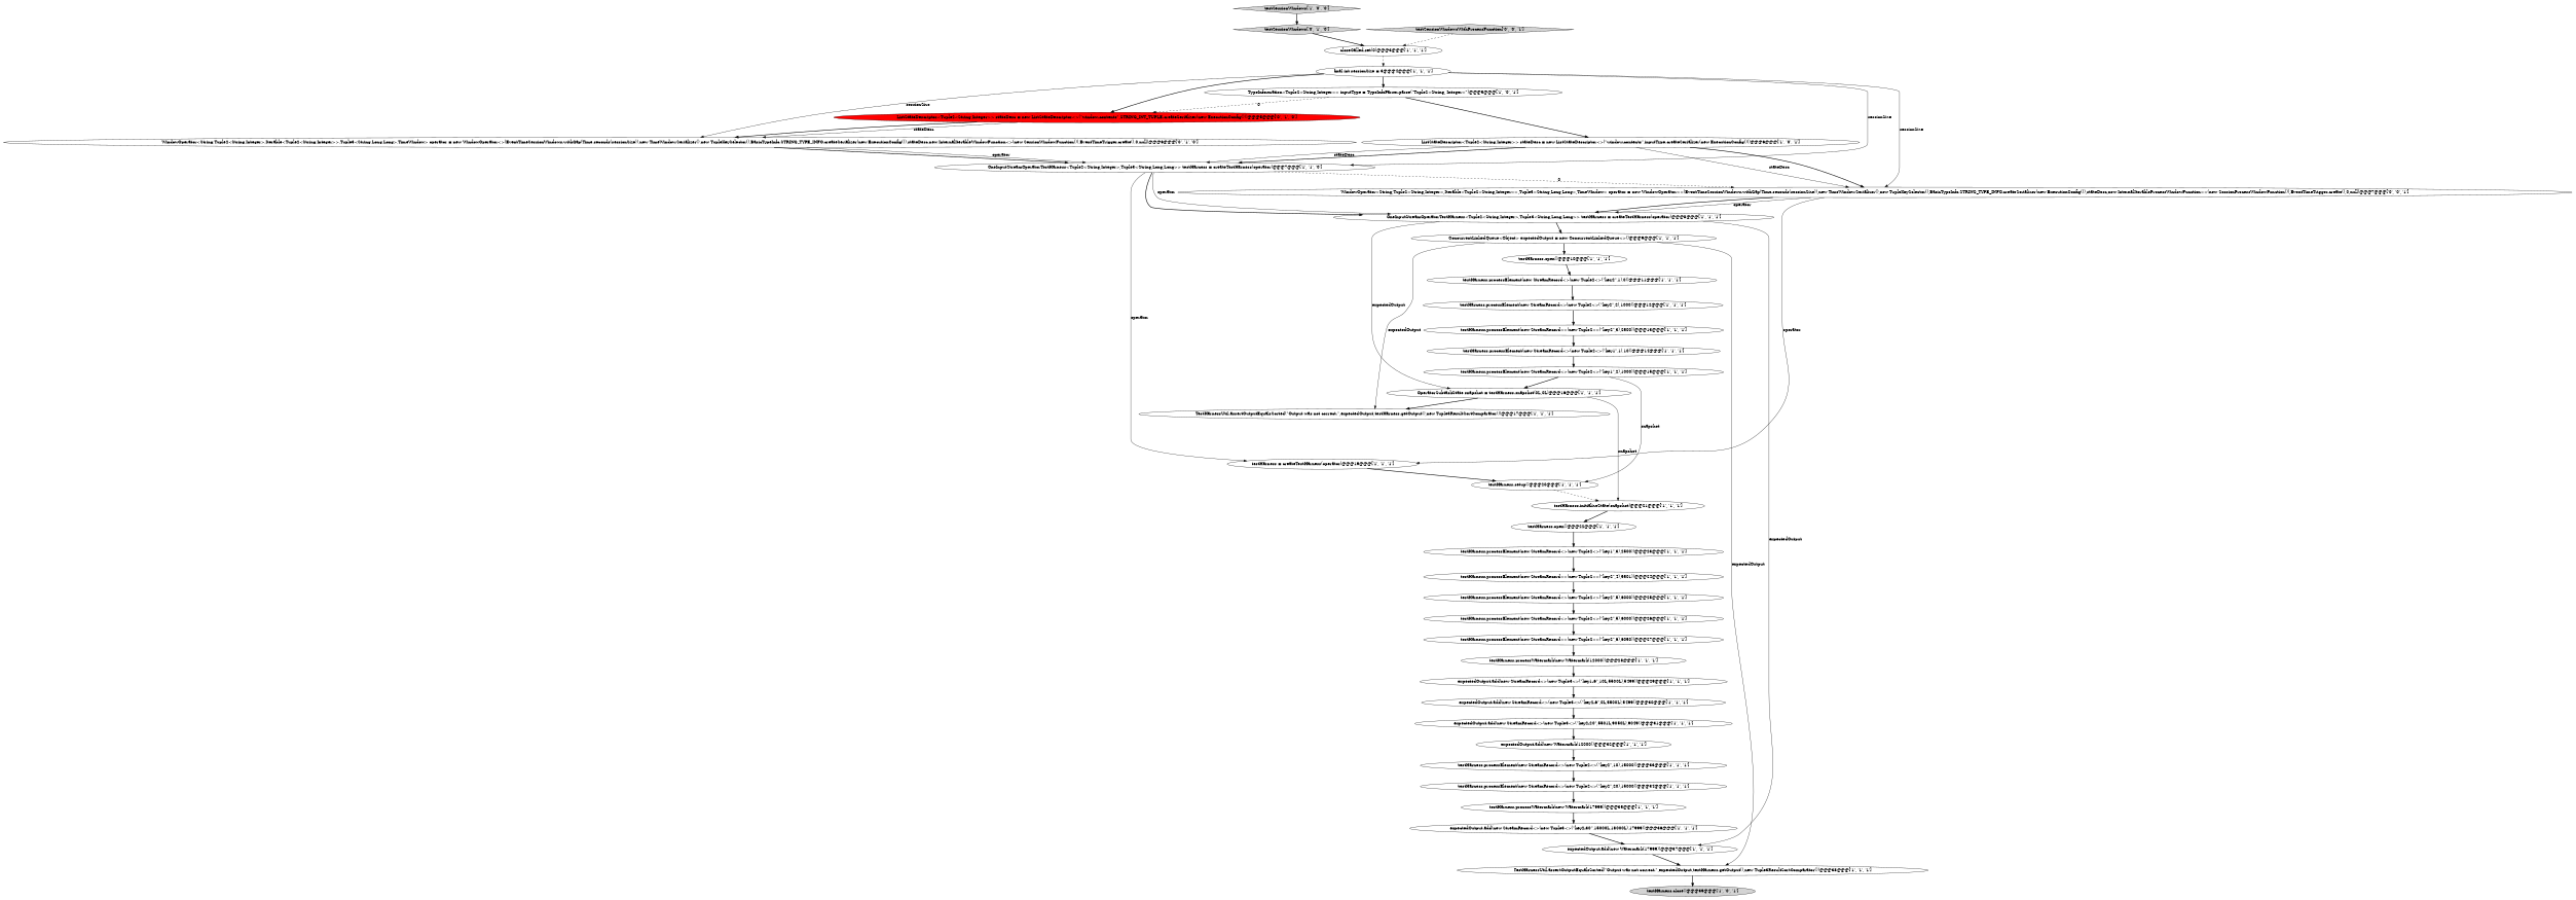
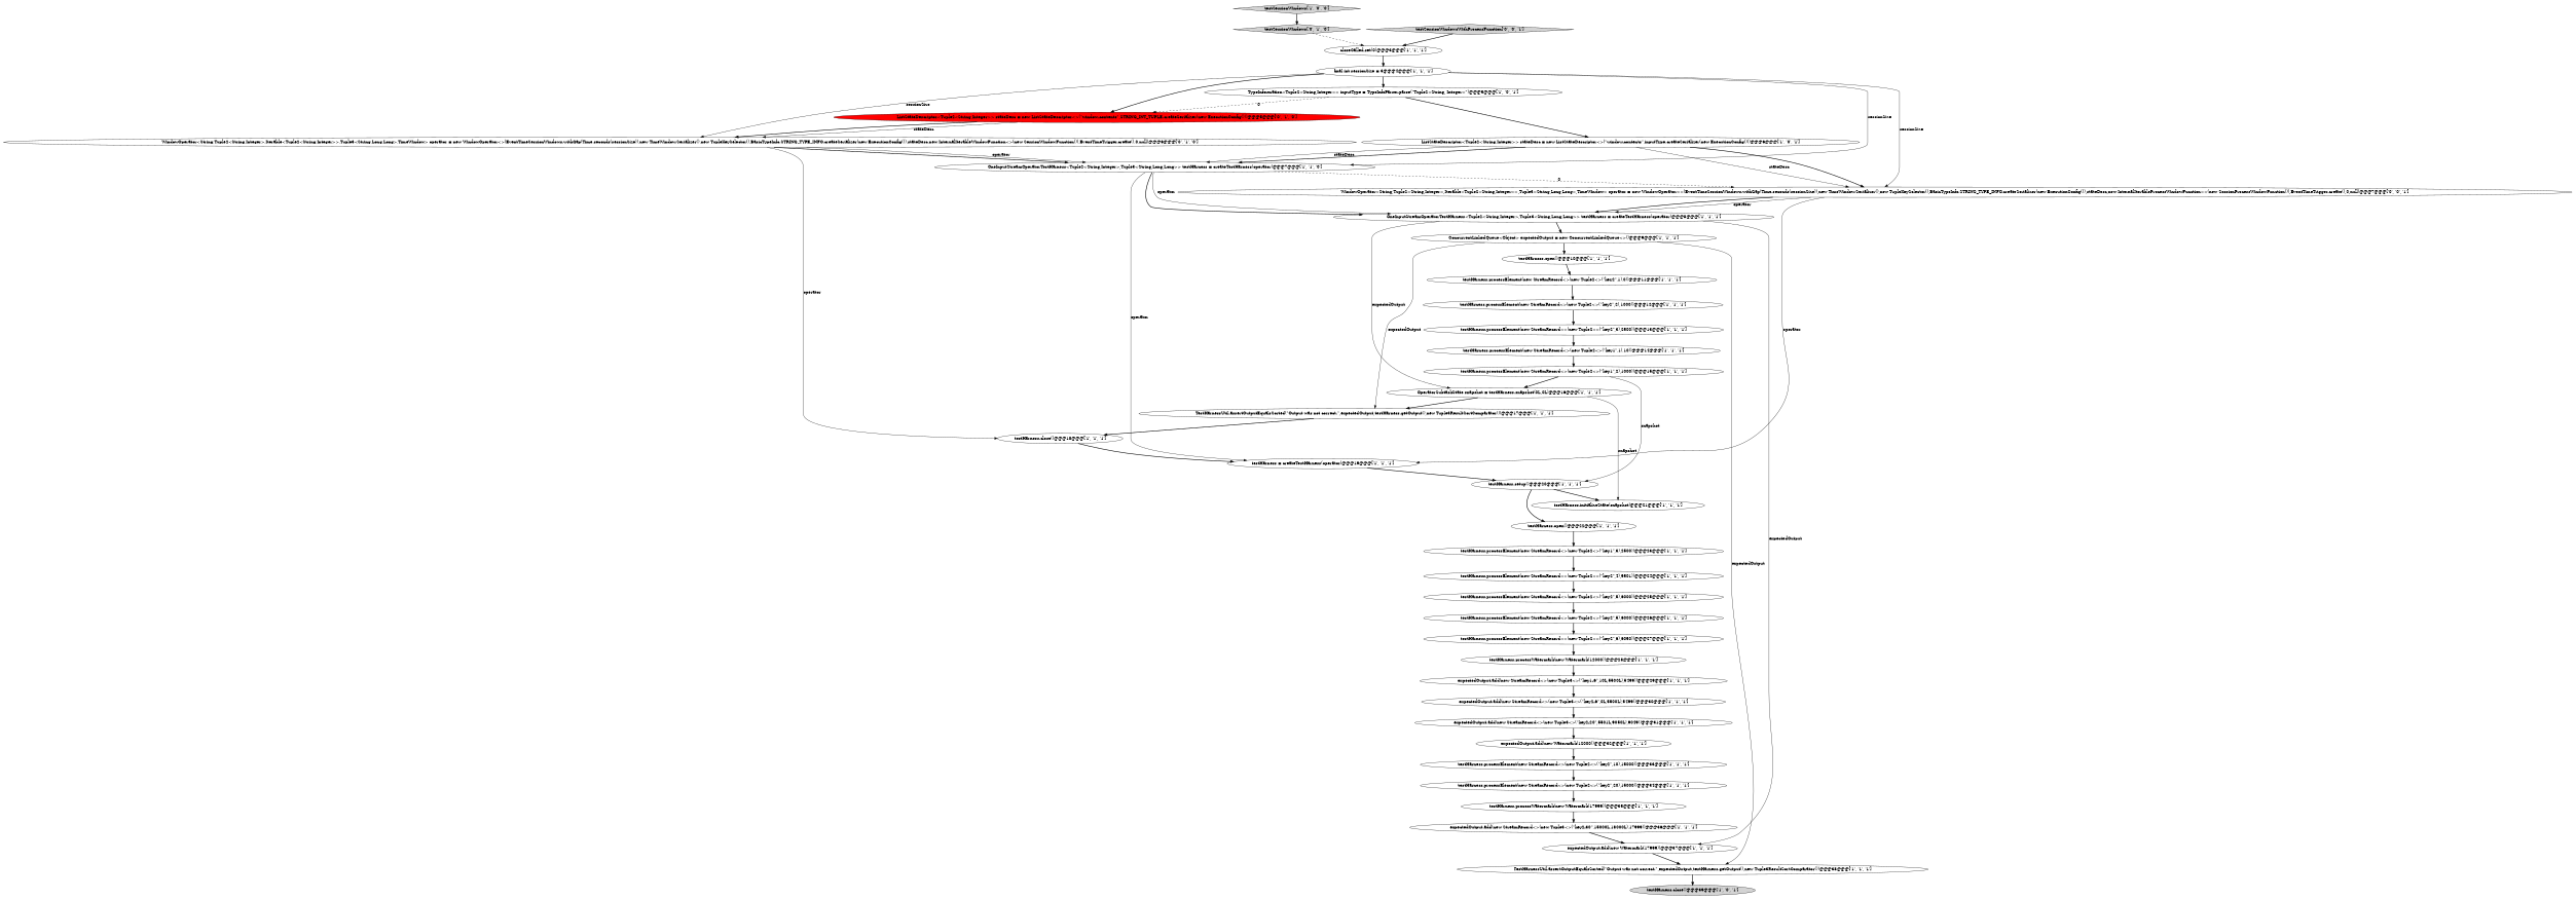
  digraph {
    node [fillcolor=white shape=ellipse style=filled]
    edge [style=bold]
+   n1 [label="testHarness.close()@@@18@@@['1', '1', '1']"]
    n2 [label="testHarness = createTestHarness(operator)@@@19@@@['1', '1', '1']"]
    n3 [label="testHarness.setup()@@@20@@@['1', '1', '1']"]
    n4 [label="testHarness.processElement(new StreamRecord<>(new Tuple2<>(\"key1\",3),2500))@@@23@@@['1', '1', '1']"]
    n5 [label="testHarness.processElement(new StreamRecord<>(new Tuple2<>(\"key2\",4),5501))@@@24@@@['1', '1', '1']"]
    n6 [label="testHarness.processElement(new StreamRecord<>(new Tuple2<>(\"key2\",5),6000))@@@25@@@['1', '1', '1']"]
    n7 [fillcolor=red label="ListStateDescriptor<Tuple2<String,Integer>> stateDesc = new ListStateDescriptor<>(\"window-contents\",STRING_INT_TUPLE.createSerializer(new ExecutionConfig()))@@@5@@@['0', '1', '0']"]
    n8 [label="WindowOperator<String,Tuple2<String,Integer>,Iterable<Tuple2<String,Integer>>,Tuple3<String,Long,Long>,TimeWindow> operator = new WindowOperator<>(EventTimeSessionWindows.withGap(Time.seconds(sessionSize)),new TimeWindow.Serializer(),new TupleKeySelector(),BasicTypeInfo.STRING_TYPE_INFO.createSerializer(new ExecutionConfig()),stateDesc,new InternalIterableWindowFunction<>(new SessionWindowFunction()),EventTimeTrigger.create(),0,null)@@@6@@@['0', '1', '0']"]
    n9 [label="OneInputStreamOperatorTestHarness<Tuple2<String,Integer>,Tuple3<String,Long,Long>> testHarness = createTestHarness(operator)@@@7@@@['1', '1', '0']"]
    n10 [label="testHarness.processElement(new StreamRecord<>(new Tuple2<>(\"key2\",20),15000))@@@34@@@['1', '1', '1']"]
    n11 [label="testHarness.processWatermark(new Watermark(17999))@@@35@@@['1', '1', '1']"]
    n12 [label="expectedOutput.add(new StreamRecord<>(new Tuple3<>(\"key2-30\",15000L,18000L),17999))@@@36@@@['1', '1', '1']"]
    n13 [label="TestHarnessUtil.assertOutputEqualsSorted(\"Output was not correct.\",expectedOutput,testHarness.getOutput(),new Tuple3ResultSortComparator())@@@38@@@['1', '1', '1']"]
    n14 [fillcolor=lightgray label="testHarness.close()@@@39@@@['1', '0', '1']"]
    n15 [label="testHarness.processElement(new StreamRecord<>(new Tuple2<>(\"key2\",5),6000))@@@26@@@['1', '1', '1']"]
    n16 [label="testHarness.initializeState(snapshot)@@@21@@@['1', '1', '1']"]
    n17 [label="testHarness.open()@@@22@@@['1', '1', '1']"]
    n18 [label="testHarness.processElement(new StreamRecord<>(new Tuple2<>(\"key2\",2),1000))@@@12@@@['1', '1', '1']"]
    n19 [label="testHarness.processElement(new StreamRecord<>(new Tuple2<>(\"key2\",3),2500))@@@13@@@['1', '1', '1']"]
    n20 [label="testHarness.processElement(new StreamRecord<>(new Tuple2<>(\"key1\",1),10))@@@14@@@['1', '1', '1']"]
    n21 [label="testHarness.processElement(new StreamRecord<>(new Tuple2<>(\"key1\",2),1000))@@@15@@@['1', '1', '1']"]
    n22 [label="OperatorSubtaskState snapshot = testHarness.snapshot(0L,0L)@@@16@@@['1', '1', '1']"]
    n23 [label="TestHarnessUtil.assertOutputEqualsSorted(\"Output was not correct.\",expectedOutput,testHarness.getOutput(),new Tuple3ResultSortComparator())@@@17@@@['1', '1', '1']"]
    n24 [label="expectedOutput.add(new Watermark(17999))@@@37@@@['1', '1', '1']"]
    n25 [label="expectedOutput.add(new StreamRecord<>(new Tuple3<>(\"key1-6\",10L,5500L),5499))@@@29@@@['1', '1', '1']"]
    n26 [label="expectedOutput.add(new StreamRecord<>(new Tuple3<>(\"key2-6\",0L,5500L),5499))@@@30@@@['1', '1', '1']"]
    n27 [label="expectedOutput.add(new StreamRecord<>(new Tuple3<>(\"key2-20\",5501L,9050L),9049))@@@31@@@['1', '1', '1']"]
    n28 [fillcolor=lightgray label="testSessionWindows['1', '0', '0']" shape=diamond]
    n29 [fillcolor=lightgray label="testSessionWindows['0', '1', '0']" shape=diamond]
    n30 [label="closeCalled.set(0)@@@3@@@['1', '1', '1']"]
    n31 [label="final int sessionSize = 3@@@4@@@['1', '1', '1']"]
    n32 [label="WindowOperator<String,Tuple2<String,Integer>,Iterable<Tuple2<String,Integer>>,Tuple3<String,Long,Long>,TimeWindow> operator = new WindowOperator<>(EventTimeSessionWindows.withGap(Time.seconds(sessionSize)),new TimeWindow.Serializer(),new TupleKeySelector(),BasicTypeInfo.STRING_TYPE_INFO.createSerializer(new ExecutionConfig()),stateDesc,new InternalIterableProcessWindowFunction<>(new SessionProcessWindowFunction()),EventTimeTrigger.create(),0,null)@@@7@@@['0', '0', '1']"]
    n33 [label="OneInputStreamOperatorTestHarness<Tuple2<String,Integer>,Tuple3<String,Long,Long>> testHarness = createTestHarness(operator)@@@8@@@['1', '1', '1']"]
    n34 [label="ConcurrentLinkedQueue<Object> expectedOutput = new ConcurrentLinkedQueue<>()@@@9@@@['1', '1', '1']"]
    n35 [label="testHarness.processElement(new StreamRecord<>(new Tuple2<>(\"key2\",1),0))@@@11@@@['1', '1', '1']"]
    n36 [label="expectedOutput.add(new Watermark(12000))@@@32@@@['1', '1', '1']"]
    n37 [label="testHarness.processElement(new StreamRecord<>(new Tuple2<>(\"key2\",6),6050))@@@27@@@['1', '1', '1']"]
    n38 [label="TypeInformation<Tuple2<String,Integer>> inputType = TypeInfoParser.parse(\"Tuple2<String, Integer>\")@@@5@@@['1', '0', '1']"]
    n39 [label="testHarness.processWatermark(new Watermark(12000))@@@28@@@['1', '1', '1']"]
    n40 [label="testHarness.open()@@@10@@@['1', '1', '1']"]
    n41 [label="ListStateDescriptor<Tuple2<String,Integer>> stateDesc = new ListStateDescriptor<>(\"window-contents\",inputType.createSerializer(new ExecutionConfig()))@@@6@@@['1', '0', '1']"]
    n42 [fillcolor=lightgray label="testSessionWindowsWithProcessFunction['0', '0', '1']" shape=diamond]
    n43 [label="testHarness.processElement(new StreamRecord<>(new Tuple2<>(\"key2\",10),15000))@@@33@@@['1', '1', '1']"]
+   n1 -> n2
    n2 -> n3
-   n3 -> n16 [style=dashed]
+   n3 -> n16
    n4 -> n5
    n5 -> n6
    n6 -> n15
    n7 -> n8 [label=stateDesc style=solid]
    n7 -> n8
+   n8 -> n1 [label=operator style=solid]
    n8 -> n9
    n8 -> n9 [label=operator style=solid]
    n9 -> n2 [label=operator style=solid]
    n9 -> n32 [label=0 style=dashed]
    n9 -> n33
    n9 -> n33 [label=operator style=solid]
    n10 -> n11
    n11 -> n12
    n12 -> n24
    n13 -> n14
    n15 -> n37
-   n16 -> n17
+   n3 -> n17
    n17 -> n4
    n18 -> n19
    n19 -> n20
    n20 -> n21
    n21 -> n3 [label=snapshot style=solid]
    n21 -> n22
    n22 -> n16 [label=snapshot style=solid]
    n22 -> n23
+   n23 -> n1
    n24 -> n13
    n25 -> n26
    n26 -> n27
    n27 -> n36
    n28 -> n29
-   n29 -> n30
-   n30 -> n31 [style=dashed]
+   n29 -> n30 [style=dashed]
+   n30 -> n31
    n31 -> n7
    n31 -> n8 [label=sessionSize style=solid]
    n31 -> n9 [label=sessionSize style=solid]
    n31 -> n32 [label=sessionSize style=solid]
    n31 -> n38
    n32 -> n2 [label=operator style=solid]
    n32 -> n33 [label=operator style=solid]
    n32 -> n33
    n33 -> n22 [label=expectedOutput style=solid]
    n33 -> n24 [label=expectedOutput style=solid]
    n33 -> n34
    n34 -> n13 [label=expectedOutput style=solid]
    n34 -> n23 [label=expectedOutput style=solid]
    n34 -> n40
    n35 -> n18
    n36 -> n43
    n37 -> n39
    n38 -> n7 [label=0 style=dashed]
    n38 -> n41
    n39 -> n25
    n40 -> n35
    n41 -> n9
    n41 -> n9 [label=stateDesc style=solid]
    n41 -> n32 [label=stateDesc style=solid]
    n41 -> n32
-   n42 -> n30 [style=dashed]
+   n42 -> n30
    n43 -> n10
  }
